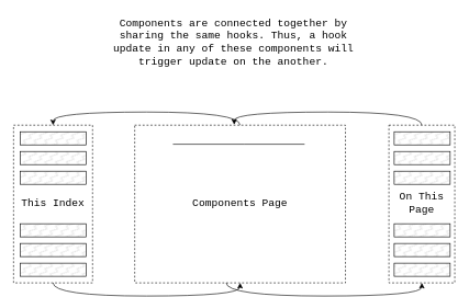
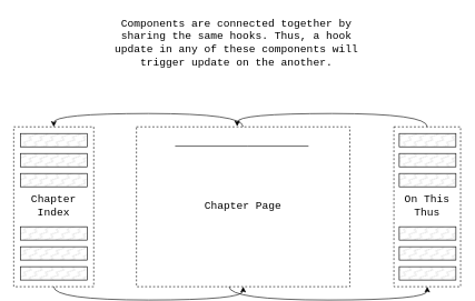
  <mxCell id="0" />
  <mxCell id="1" parent="0" />
  <mxCell id="2" style="edgeStyle=orthogonalEdgeStyle;orthogonalLoop=1;jettySize=auto;html=1;exitX=0.5;exitY=1;exitDx=0;exitDy=0;entryX=0.5;entryY=1;entryDx=0;entryDy=0;curved=1;" edge="1" parent="1" source="3" target="6"><mxGeometry relative="1" as="geometry" /></mxCell>
- <mxCell id="3" value="This Index" style="rounded=0;whiteSpace=wrap;html=1;fillColor=none;dashed=1;fontSize=16;fontFamily=Courier New;" vertex="1" parent="1"><mxGeometry x="20" y="190" width="120" height="240" as="geometry" /></mxCell>
+ <mxCell id="3" value="Chapter Index" style="rounded=0;whiteSpace=wrap;html=1;fillColor=none;dashed=1;fontSize=16;fontFamily=Courier New;" vertex="1" parent="1"><mxGeometry x="20" y="190" width="120" height="240" as="geometry" /></mxCell>
  <mxCell id="4" style="edgeStyle=orthogonalEdgeStyle;orthogonalLoop=1;jettySize=auto;html=1;exitX=0.5;exitY=0;exitDx=0;exitDy=0;entryX=0.5;entryY=0;entryDx=0;entryDy=0;curved=1;" edge="1" parent="1" source="6" target="3"><mxGeometry relative="1" as="geometry" /></mxCell>
  <mxCell id="5" style="edgeStyle=orthogonalEdgeStyle;orthogonalLoop=1;jettySize=auto;html=1;exitX=0.434;exitY=0.999;exitDx=0;exitDy=0;entryX=0.5;entryY=1;entryDx=0;entryDy=0;curved=1;exitPerimeter=0;" edge="1" parent="1" source="6" target="8"><mxGeometry relative="1" as="geometry" /></mxCell>
- <mxCell id="6" value="Components Page" style="rounded=0;whiteSpace=wrap;html=1;fillColor=none;dashed=1;fontSize=16;fontFamily=Courier New;" vertex="1" parent="1"><mxGeometry x="204" y="190" width="320" height="240" as="geometry" /></mxCell>
+ <mxCell id="6" value="Chapter Page" style="rounded=0;whiteSpace=wrap;html=1;fillColor=none;dashed=1;fontSize=16;fontFamily=Courier New;" vertex="1" parent="1"><mxGeometry x="204" y="190" width="320" height="240" as="geometry" /></mxCell>
  <mxCell id="7" style="edgeStyle=orthogonalEdgeStyle;orthogonalLoop=1;jettySize=auto;html=1;exitX=0.5;exitY=0;exitDx=0;exitDy=0;entryX=0.472;entryY=-0.003;entryDx=0;entryDy=0;entryPerimeter=0;curved=1;" edge="1" parent="1" source="8" target="6"><mxGeometry relative="1" as="geometry" /></mxCell>
- <mxCell id="8" value="On This Page" style="rounded=0;whiteSpace=wrap;html=1;fillColor=none;dashed=1;fontSize=16;fontFamily=Courier New;" vertex="1" parent="1"><mxGeometry x="590" y="190" width="100" height="240" as="geometry" /></mxCell>
+ <mxCell id="8" value="On This Thus" style="rounded=0;whiteSpace=wrap;html=1;fillColor=none;dashed=1;fontSize=16;fontFamily=Courier New;" vertex="1" parent="1"><mxGeometry x="590" y="190" width="100" height="240" as="geometry" /></mxCell>
  <mxCell id="9" value="" style="rounded=0;whiteSpace=wrap;html=1;fillStyle=zigzag-line;fillColor=#E3E3E3;" vertex="1" parent="1"><mxGeometry x="30" y="200" width="100" height="20" as="geometry" /></mxCell>
  <mxCell id="10" value="" style="rounded=0;whiteSpace=wrap;html=1;fillStyle=zigzag-line;fillColor=#E3E3E3;" vertex="1" parent="1"><mxGeometry x="30" y="230" width="100" height="20" as="geometry" /></mxCell>
  <mxCell id="11" value="" style="rounded=0;whiteSpace=wrap;html=1;fillStyle=zigzag-line;fillColor=#E3E3E3;" vertex="1" parent="1"><mxGeometry x="30" y="260" width="100" height="20" as="geometry" /></mxCell>
  <mxCell id="12" value="" style="rounded=0;whiteSpace=wrap;html=1;fillStyle=zigzag-line;fillColor=#E3E3E3;" vertex="1" parent="1"><mxGeometry x="30" y="340" width="100" height="20" as="geometry" /></mxCell>
  <mxCell id="13" value="" style="rounded=0;whiteSpace=wrap;html=1;fillStyle=zigzag-line;fillColor=#E3E3E3;" vertex="1" parent="1"><mxGeometry x="30" y="370" width="100" height="20" as="geometry" /></mxCell>
  <mxCell id="14" value="" style="rounded=0;whiteSpace=wrap;html=1;fillStyle=zigzag-line;fillColor=#E3E3E3;" vertex="1" parent="1"><mxGeometry x="30" y="400" width="100" height="20" as="geometry" /></mxCell>
  <mxCell id="15" value="" style="rounded=0;whiteSpace=wrap;html=1;fillStyle=zigzag-line;fillColor=#E3E3E3;" vertex="1" parent="1"><mxGeometry x="598" y="200" width="85" height="20" as="geometry" /></mxCell>
  <mxCell id="16" value="" style="rounded=0;whiteSpace=wrap;html=1;fillStyle=zigzag-line;fillColor=#E3E3E3;" vertex="1" parent="1"><mxGeometry x="598" y="230" width="85" height="20" as="geometry" /></mxCell>
  <mxCell id="17" value="" style="rounded=0;whiteSpace=wrap;html=1;fillStyle=zigzag-line;fillColor=#E3E3E3;" vertex="1" parent="1"><mxGeometry x="598" y="260" width="85" height="20" as="geometry" /></mxCell>
  <mxCell id="18" value="" style="rounded=0;whiteSpace=wrap;html=1;fillStyle=zigzag-line;fillColor=#E3E3E3;" vertex="1" parent="1"><mxGeometry x="598" y="340" width="85" height="20" as="geometry" /></mxCell>
  <mxCell id="19" value="" style="rounded=0;whiteSpace=wrap;html=1;fillStyle=zigzag-line;fillColor=#E3E3E3;" vertex="1" parent="1"><mxGeometry x="598" y="370" width="85" height="20" as="geometry" /></mxCell>
  <mxCell id="20" value="" style="rounded=0;whiteSpace=wrap;html=1;fillStyle=zigzag-line;fillColor=#E3E3E3;" vertex="1" parent="1"><mxGeometry x="598" y="400" width="85" height="20" as="geometry" /></mxCell>
  <mxCell id="21" value="" style="endArrow=none;html=1;rounded=0;" edge="1" parent="1"><mxGeometry width="50" height="50" relative="1" as="geometry"><mxPoint x="262" y="219" as="sourcePoint" /><mxPoint x="462" y="219" as="targetPoint" /><Array as="points"><mxPoint x="370" y="219" /></Array></mxGeometry></mxCell>
  <mxCell id="22" value="Components are connected together by sharing the same hooks. Thus, a hook update in any of these components will trigger update on the another." style="text;html=1;strokeColor=none;fillColor=none;align=center;verticalAlign=middle;whiteSpace=wrap;rounded=0;fontFamily=Courier New;fontSize=16;" vertex="1" parent="1"><mxGeometry x="152" y="20" width="404" height="90" as="geometry" /></mxCell>
